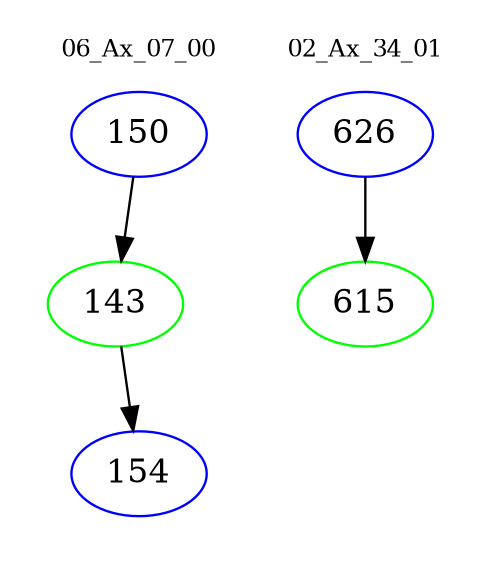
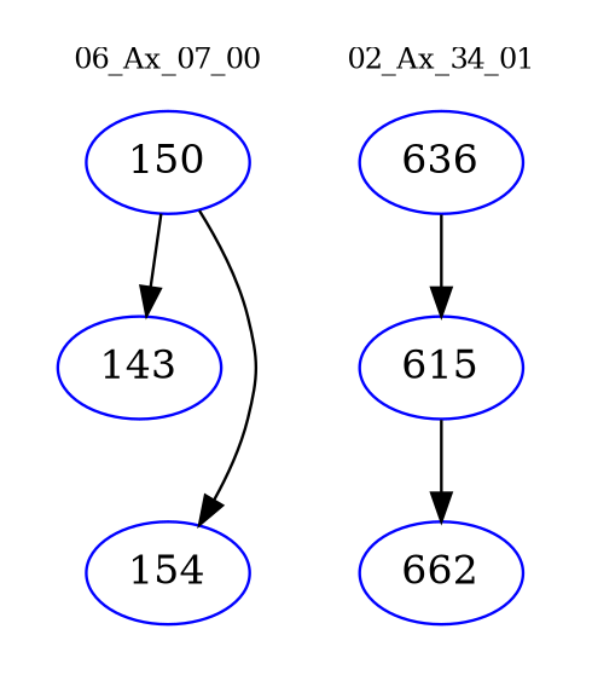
  digraph {
    node [color=blue]
    edge [color=black]
    n1 [label=150]
-   n2 [color=green label=143]
+   n2 [label=143]
    n3 [label=154]
-   n4 [label=626]
-   n5 [color=green label=615]
+   n4 [label=636]
+   n5 [label=615]
+   n6 [label=662]
    subgraph cluster_1 {
      color=white
      fontsize=10
      label="06_Ax_07_00"
      n1
      n2
      n3
    }
    subgraph cluster_2 {
      color=white
      fontsize=10
      label="02_Ax_34_01"
      n4
      n5
+     n6
    }
    n1 -> n2
-   n2 -> n3
+   n1 -> n3
    n4 -> n5
+   n5 -> n6
  }
